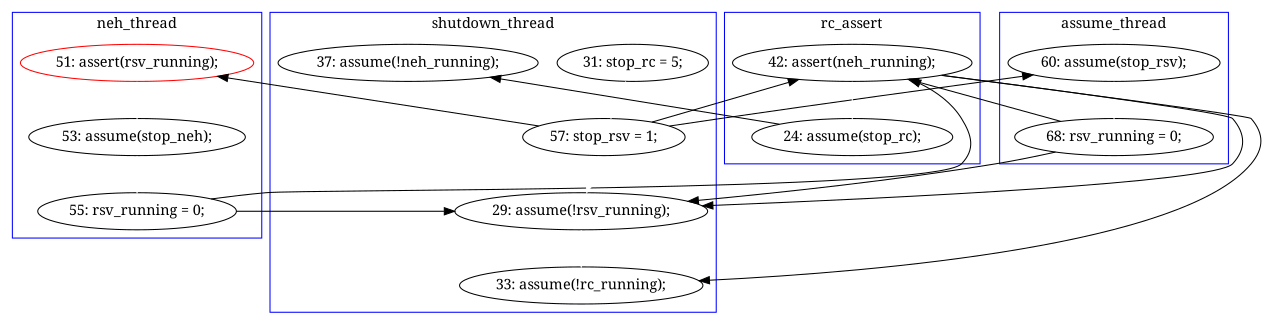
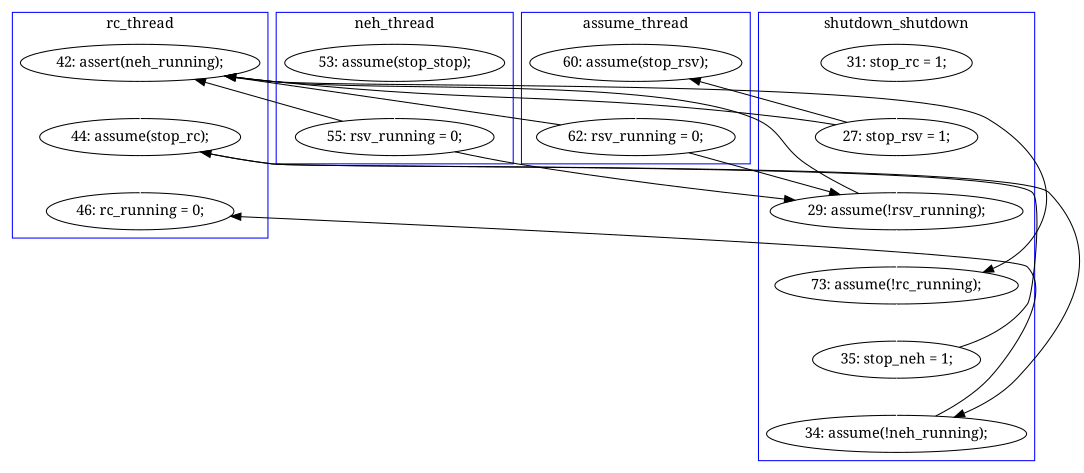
  digraph {
    fontname="Noto Serif"
    node [fontname="Noto Serif"]
    edge [color=black constraint=false fontname="Noto Serif" style=solid]
    n1 [label="55: rsv_running = 0;"]
-   n2 [label="53: assume(stop_neh);"]
-   n3 [color=red label="51: assert(rsv_running);"]
+   n2 [label="53: assume(stop_stop);"]
    n4 [label="60: assume(stop_rsv);"]
-   n5 [label="68: rsv_running = 0;"]
+   n5 [label="62: rsv_running = 0;"]
    n6 [label="29: assume(!rsv_running);"]
-   n7 [label="31: stop_rc = 5;"]
-   n8 [label="57: stop_rsv = 1;"]
-   n9 [label="33: assume(!rc_running);"]
-   n10 [label="37: assume(!neh_running);"]
+   n7 [label="31: stop_rc = 1;"]
+   n8 [label="27: stop_rsv = 1;"]
+   n9 [label="73: assume(!rc_running);"]
+   n10 [label="34: assume(!neh_running);"]
+   n11 [label="35: stop_neh = 1;"]
    n12 [label="42: assert(neh_running);"]
-   n13 [label="24: assume(stop_rc);"]
+   n13 [label="44: assume(stop_rc);"]
+   n14 [label="46: rc_running = 0;"]
    subgraph cluster_1 {
      color=blue
      label=neh_thread
      n1
      n2
-     n3
    }
    subgraph cluster_2 {
      color=blue
      label=assume_thread
      n4
      n5
    }
    subgraph cluster_3 {
      color=blue
-     label=shutdown_thread
+     label=shutdown_shutdown
      n6
      n7
      n8
      n9
      n10
+     n11
    }
    subgraph cluster_4 {
      color=blue
-     label=rc_assert
+     label=rc_thread
      n12
      n13
+     n14
    }
    n1 -> n6
    n1 -> n12
    n2 -> n1 [color=white constraint=""]
-   n3 -> n2 [color=white constraint=""]
    n4 -> n5 [color=white constraint=""]
    n5 -> n6
    n5 -> n12
    n6 -> n9 [color=white constraint=""]
-   n12 -> n6
+   n6 -> n12
    n7 -> n8 [color=white constraint=""]
-   n8 -> n3
    n8 -> n4
    n8 -> n6 [color=white constraint=""]
    n8 -> n12
+   n9 -> n11 [color=white constraint=""]
+   n10 -> n14
+   n11 -> n10 [color=white constraint=""]
+   n11 -> n13
    n12 -> n9
    n12 -> n13 [color=white constraint=""]
    n13 -> n10
+   n13 -> n14 [color=white constraint=""]
  }
